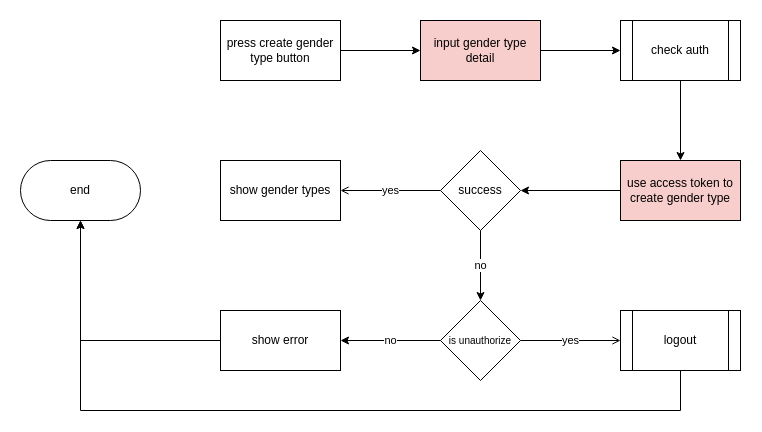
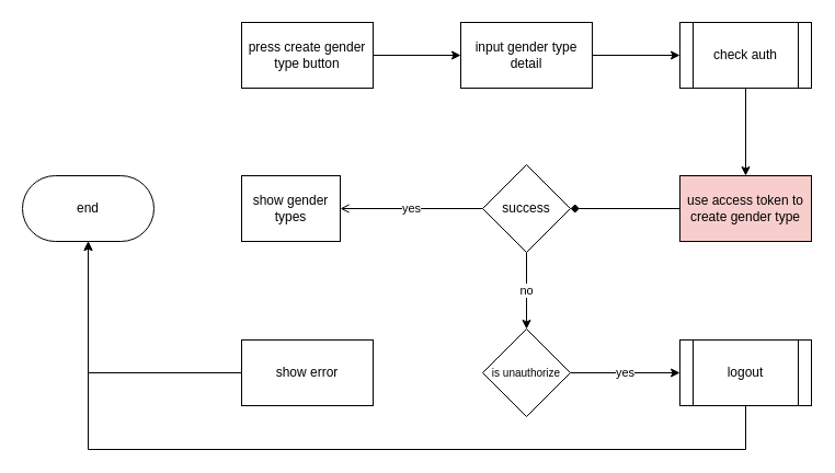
  <mxCell id="0" />
  <mxCell id="1" parent="0" />
  <mxCell id="2" value="end" style="rounded=1;whiteSpace=wrap;html=1;arcSize=50;" vertex="1" parent="1"><mxGeometry x="20" y="160" width="120" height="60" as="geometry" /></mxCell>
  <mxCell id="3" value="" style="edgeStyle=orthogonalEdgeStyle;rounded=0;orthogonalLoop=1;jettySize=auto;html=1;" edge="1" parent="1" source="4" target="6"><mxGeometry relative="1" as="geometry" /></mxCell>
  <mxCell id="4" value="press create gender type button" style="whiteSpace=wrap;html=1;rounded=0;arcSize=50;" vertex="1" parent="1"><mxGeometry x="220" y="20" width="120" height="60" as="geometry" /></mxCell>
  <mxCell id="5" value="" style="edgeStyle=orthogonalEdgeStyle;rounded=0;orthogonalLoop=1;jettySize=auto;html=1;" edge="1" parent="1" source="6" target="8"><mxGeometry relative="1" as="geometry" /></mxCell>
- <mxCell id="6" value="input gender type detail" style="whiteSpace=wrap;html=1;rounded=0;arcSize=50;fillColor=#f8cecc;" vertex="1" parent="1"><mxGeometry x="420" y="20" width="120" height="60" as="geometry" /></mxCell>
+ <mxCell id="6" value="input gender type detail" style="whiteSpace=wrap;html=1;rounded=0;arcSize=50;" vertex="1" parent="1"><mxGeometry x="420" y="20" width="120" height="60" as="geometry" /></mxCell>
  <mxCell id="7" value="" style="edgeStyle=orthogonalEdgeStyle;rounded=0;orthogonalLoop=1;jettySize=auto;html=1;" edge="1" parent="1" source="8" target="10"><mxGeometry relative="1" as="geometry" /></mxCell>
  <mxCell id="8" value="check auth" style="shape=process;whiteSpace=wrap;html=1;backgroundOutline=1;" vertex="1" parent="1"><mxGeometry x="620" y="20" width="120" height="60" as="geometry" /></mxCell>
- <mxCell id="9" value="" style="edgeStyle=orthogonalEdgeStyle;rounded=0;orthogonalLoop=1;jettySize=auto;html=1;" edge="1" parent="1" source="10" target="13"><mxGeometry relative="1" as="geometry" /></mxCell>
+ <mxCell id="9" value="" style="edgeStyle=orthogonalEdgeStyle;rounded=0;orthogonalLoop=1;jettySize=auto;html=1;endArrow=diamond;" edge="1" parent="1" source="10" target="13"><mxGeometry relative="1" as="geometry" /></mxCell>
  <mxCell id="10" value="use access token to create gender type" style="whiteSpace=wrap;html=1;fillColor=#f8cecc;" vertex="1" parent="1"><mxGeometry x="620" y="160" width="120" height="60" as="geometry" /></mxCell>
  <mxCell id="11" value="yes" style="edgeStyle=orthogonalEdgeStyle;rounded=0;orthogonalLoop=1;jettySize=auto;html=1;endArrow=open;" edge="1" parent="1" source="13" target="14"><mxGeometry relative="1" as="geometry" /></mxCell>
  <mxCell id="12" value="no" style="edgeStyle=orthogonalEdgeStyle;rounded=0;orthogonalLoop=1;jettySize=auto;html=1;" edge="1" parent="1" source="13" target="17"><mxGeometry relative="1" as="geometry"><mxPoint x="480" y="300" as="targetPoint" /></mxGeometry></mxCell>
  <mxCell id="13" value="success" style="rhombus;whiteSpace=wrap;html=1;" vertex="1" parent="1"><mxGeometry x="440" y="150" width="80" height="80" as="geometry" /></mxCell>
- <mxCell id="14" value="show gender types" style="rounded=0;whiteSpace=wrap;html=1;" vertex="1" parent="1"><mxGeometry x="220" y="160" width="120" height="60" as="geometry" /></mxCell>
- <mxCell id="15" value="no" style="edgeStyle=orthogonalEdgeStyle;rounded=0;orthogonalLoop=1;jettySize=auto;html=1;" edge="1" parent="1" source="17" target="21"><mxGeometry relative="1" as="geometry"><mxPoint x="320" y="340" as="targetPoint" /></mxGeometry></mxCell>
- <mxCell id="16" value="yes" style="edgeStyle=orthogonalEdgeStyle;rounded=0;orthogonalLoop=1;jettySize=auto;html=1;endArrow=open;" edge="1" parent="1" source="17" target="19"><mxGeometry relative="1" as="geometry"><mxPoint x="480" y="450" as="targetPoint" /></mxGeometry></mxCell>
+ <mxCell id="14" value="show gender types" style="rounded=0;whiteSpace=wrap;html=1;" vertex="1" parent="1"><mxGeometry x="220" y="160" width="90" height="60" as="geometry" /></mxCell>
+ <mxCell id="16" value="yes" style="edgeStyle=orthogonalEdgeStyle;rounded=0;orthogonalLoop=1;jettySize=auto;html=1;" edge="1" parent="1" source="17" target="19"><mxGeometry relative="1" as="geometry"><mxPoint x="480" y="450" as="targetPoint" /></mxGeometry></mxCell>
  <mxCell id="17" value="&lt;font style=&quot;font-size: 10px;&quot;&gt;is unauthorize&lt;/font&gt;" style="rhombus;whiteSpace=wrap;html=1;" vertex="1" parent="1"><mxGeometry x="440" y="300" width="80" height="80" as="geometry" /></mxCell>
  <mxCell id="18" style="edgeStyle=orthogonalEdgeStyle;rounded=0;orthogonalLoop=1;jettySize=auto;html=1;" edge="1" parent="1" source="19" target="2"><mxGeometry relative="1" as="geometry"><Array as="points"><mxPoint x="680" y="410" /><mxPoint x="80" y="410" /></Array></mxGeometry></mxCell>
  <mxCell id="19" value="logout" style="shape=process;whiteSpace=wrap;html=1;backgroundOutline=1;" vertex="1" parent="1"><mxGeometry x="620" y="310" width="120" height="60" as="geometry" /></mxCell>
  <mxCell id="20" style="edgeStyle=orthogonalEdgeStyle;rounded=0;orthogonalLoop=1;jettySize=auto;html=1;" edge="1" parent="1" source="21" target="2"><mxGeometry relative="1" as="geometry" /></mxCell>
  <mxCell id="21" value="show error" style="rounded=0;whiteSpace=wrap;html=1;" vertex="1" parent="1"><mxGeometry x="220" y="310" width="120" height="60" as="geometry" /></mxCell>
